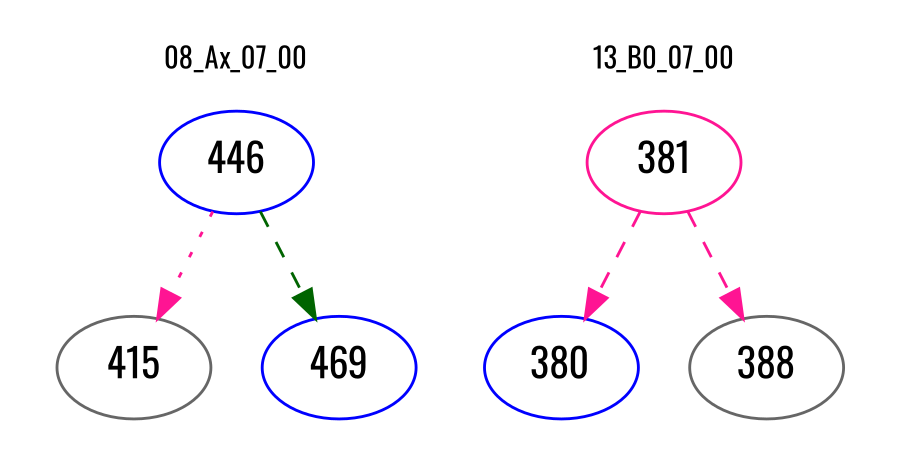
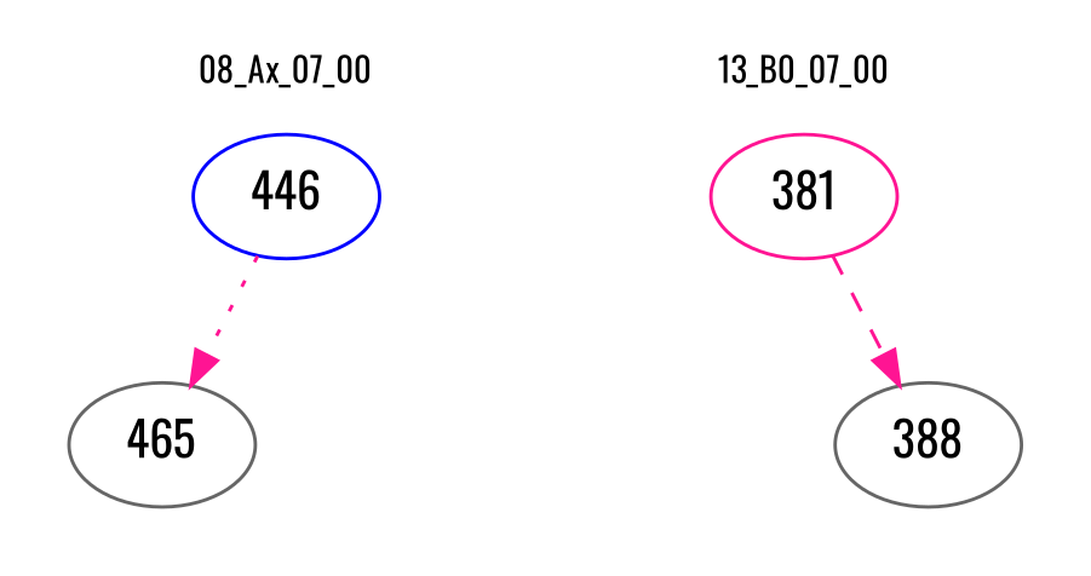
  digraph {
    fontname=Oswald
    node [color=blue fontname=Oswald]
    edge [color=deeppink fontname=Oswald style=dashed]
    n1 [label=446]
-   n2 [color=gray40 label=415]
-   n3 [label=469]
+   n2 [color=gray40 label=465]
    n4 [color=deeppink label=381]
-   n5 [label=380]
    n6 [color=gray40 label=388]
    subgraph cluster_1 {
      color=white
      fontsize=10
      label="08_Ax_07_00"
      n1
      n2
-     n3
    }
    subgraph cluster_2 {
      color=white
      fontsize=10
      label="13_B0_07_00"
      n4
-     n5
      n6
    }
    n1 -> n2 [style=dotted]
-   n1 -> n3 [color=darkgreen]
-   n4 -> n5
    n4 -> n6
  }
